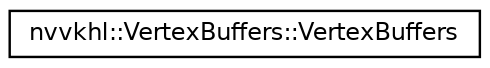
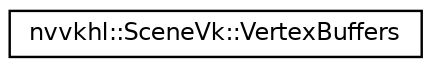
  digraph {
    rankdir=LR
-   n1 [color=black fillcolor=white fontname=Helvetica fontsize=10 height=0.2 label="nvvkhl::VertexBuffers::VertexBuffers" shape=record style=filled width=0.4]
+   n1 [color=black fillcolor=white fontname=Helvetica fontsize=10 height=0.2 label="nvvkhl::SceneVk::VertexBuffers" shape=record style=filled width=0.4]
  }
